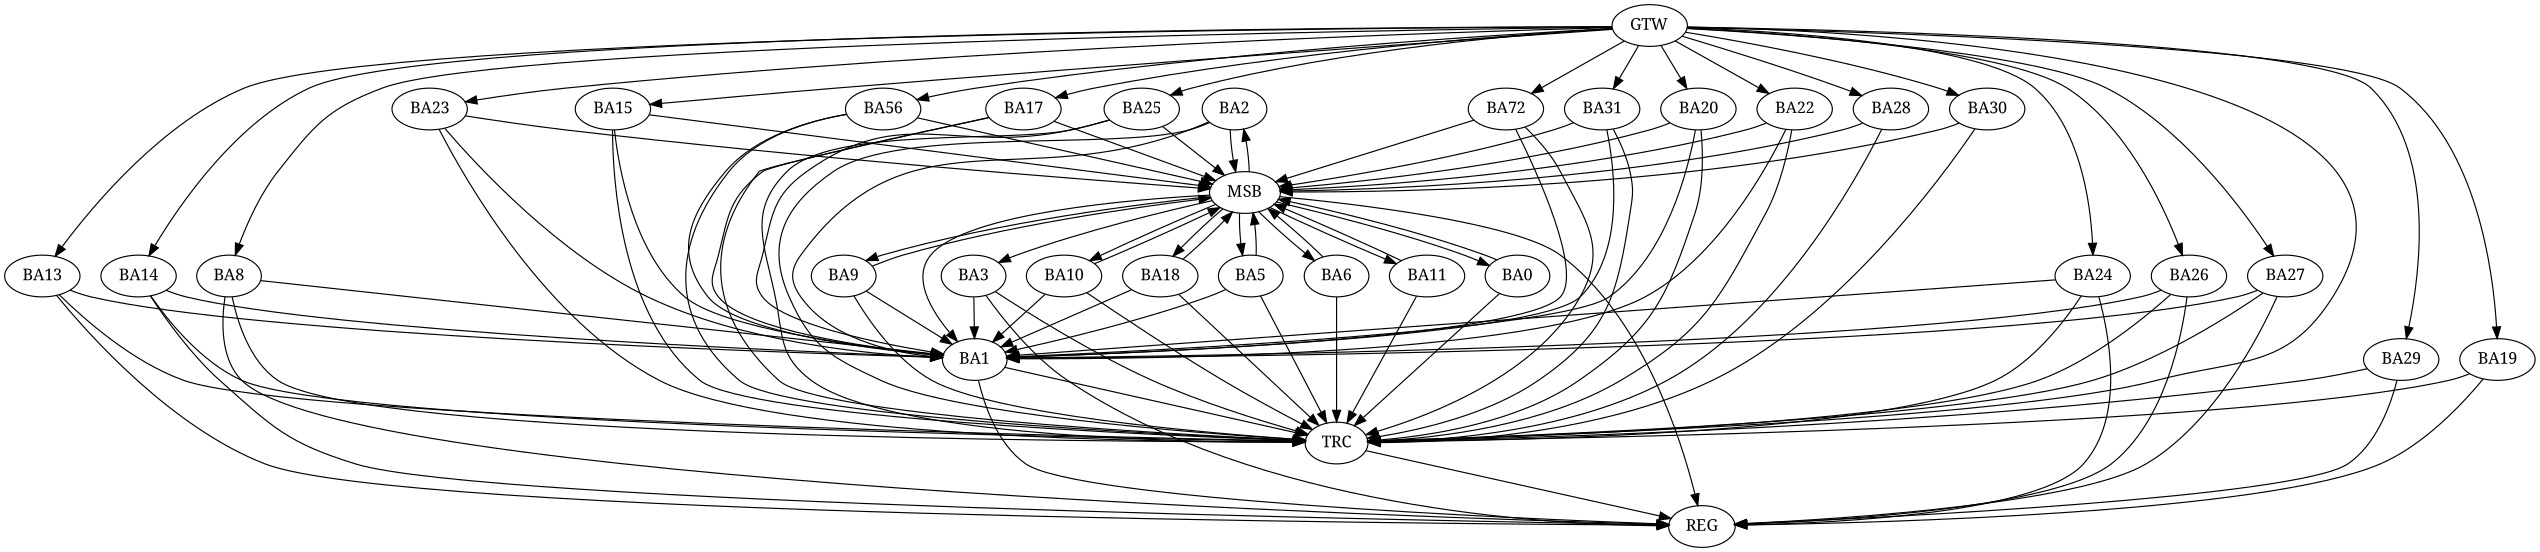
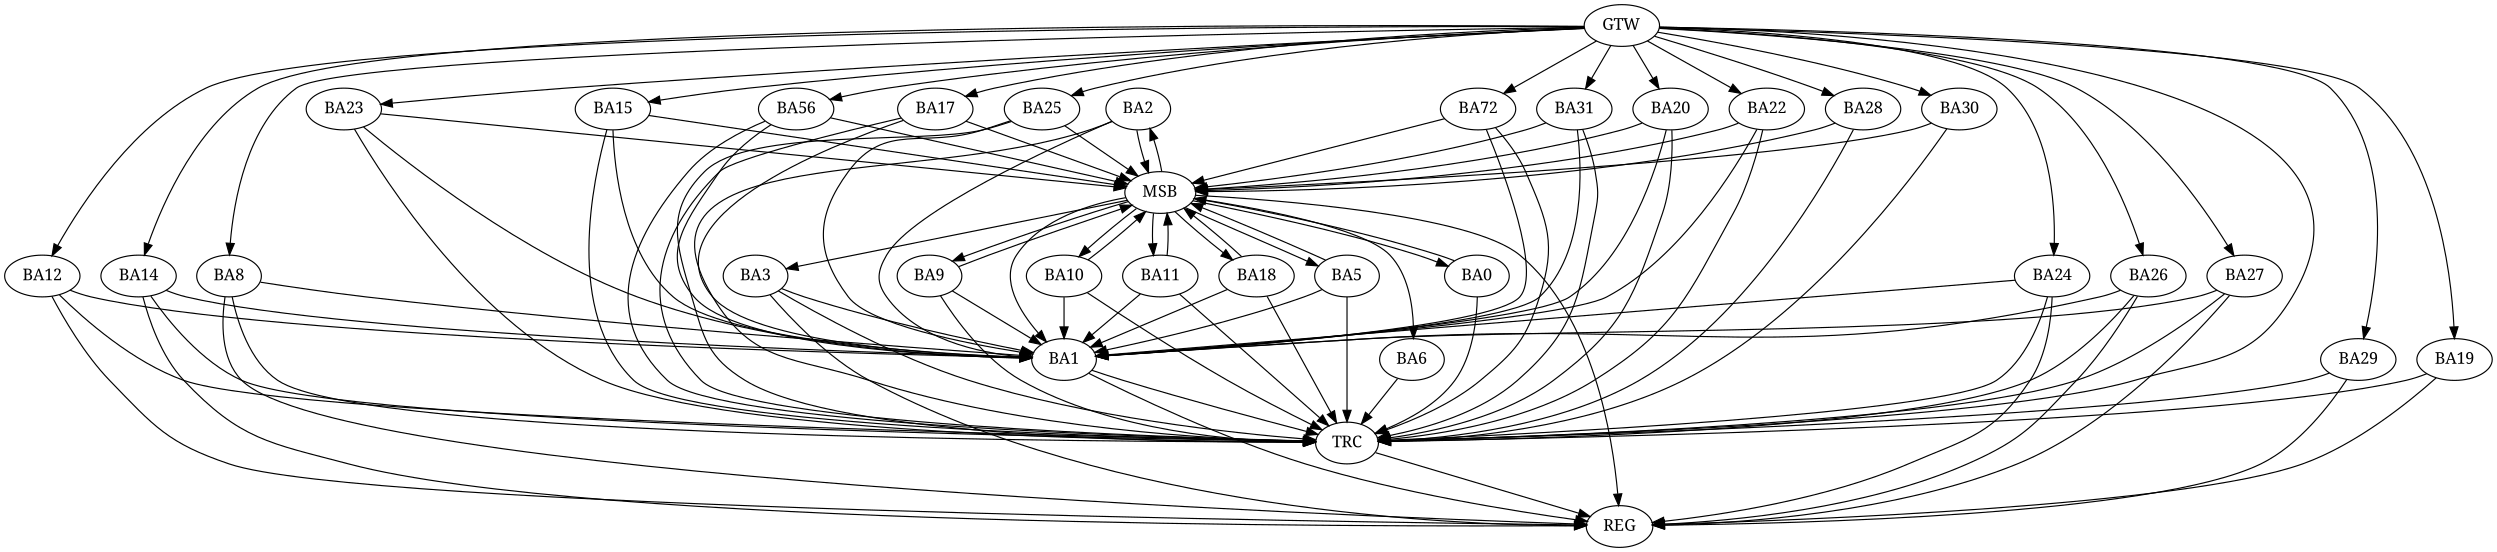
  strict digraph {
    fontname="Noto Serif"
    node [fontname="Noto Serif"]
    edge [fontname="Noto Serif"]
    n1 [label=BA1]
    n2 [label=REG]
    n3 [label=TRC]
    n4 [label=BA2]
    n5 [label=MSB]
    n6 [label=BA3]
    n7 [label=BA0]
    n8 [label=BA5]
    n9 [label=BA6]
    n10 [label=BA9]
    n11 [label=BA10]
    n12 [label=BA11]
    n13 [label=BA18]
    n14 [label=BA8]
    n15 [label=BA72]
-   n16 [label=BA13]
+   n16 [label=BA12]
    n17 [label=BA14]
    n18 [label=BA15]
    n19 [label=BA56]
    n20 [label=BA17]
    n21 [label=BA19]
    n22 [label=BA20]
    n23 [label=BA22]
    n24 [label=BA23]
    n25 [label=BA24]
    n26 [label=BA25]
    n27 [label=BA26]
    n28 [label=BA27]
    n29 [label=BA28]
    n30 [label=BA29]
    n31 [label=BA30]
    n32 [label=BA31]
    n33 [label=GTW]
    n1 -> n2
    n1 -> n3
    n3 -> n2
    n4 -> n1
    n4 -> n3
    n4 -> n5
    n5 -> n1
    n5 -> n2
    n5 -> n4
    n5 -> n6
    n5 -> n7
    n5 -> n8
    n5 -> n9
    n5 -> n10
    n5 -> n11
    n5 -> n12
    n5 -> n13
    n6 -> n1
    n6 -> n2
    n6 -> n3
    n7 -> n3
    n7 -> n5
    n8 -> n1
    n8 -> n3
    n8 -> n5
    n9 -> n3
-   n9 -> n5
    n10 -> n1
    n10 -> n3
    n10 -> n5
    n11 -> n1
    n11 -> n3
    n11 -> n5
+   n12 -> n1
    n12 -> n3
    n12 -> n5
    n13 -> n1
    n13 -> n3
    n13 -> n5
    n14 -> n1
    n14 -> n2
    n14 -> n3
    n15 -> n1
    n15 -> n3
    n15 -> n5
    n16 -> n1
    n16 -> n2
    n16 -> n3
    n17 -> n1
    n17 -> n2
    n17 -> n3
    n18 -> n1
    n18 -> n3
    n18 -> n5
    n19 -> n1
    n19 -> n3
    n19 -> n5
    n20 -> n1
    n20 -> n3
    n20 -> n5
    n21 -> n2
    n21 -> n3
    n22 -> n1
    n22 -> n3
    n22 -> n5
    n23 -> n1
    n23 -> n3
    n23 -> n5
    n24 -> n1
    n24 -> n3
    n24 -> n5
    n25 -> n1
    n25 -> n2
    n25 -> n3
    n26 -> n1
    n26 -> n3
    n26 -> n5
    n27 -> n1
    n27 -> n2
    n27 -> n3
    n28 -> n1
    n28 -> n2
    n28 -> n3
    n29 -> n3
    n29 -> n5
    n30 -> n2
    n30 -> n3
    n31 -> n3
    n31 -> n5
    n32 -> n1
    n32 -> n3
    n32 -> n5
    n33 -> n3
    n33 -> n14
    n33 -> n15
    n33 -> n16
    n33 -> n17
    n33 -> n18
    n33 -> n19
    n33 -> n20
    n33 -> n21
    n33 -> n22
    n33 -> n23
    n33 -> n24
    n33 -> n25
    n33 -> n26
    n33 -> n27
    n33 -> n28
    n33 -> n29
    n33 -> n30
    n33 -> n31
    n33 -> n32
  }
